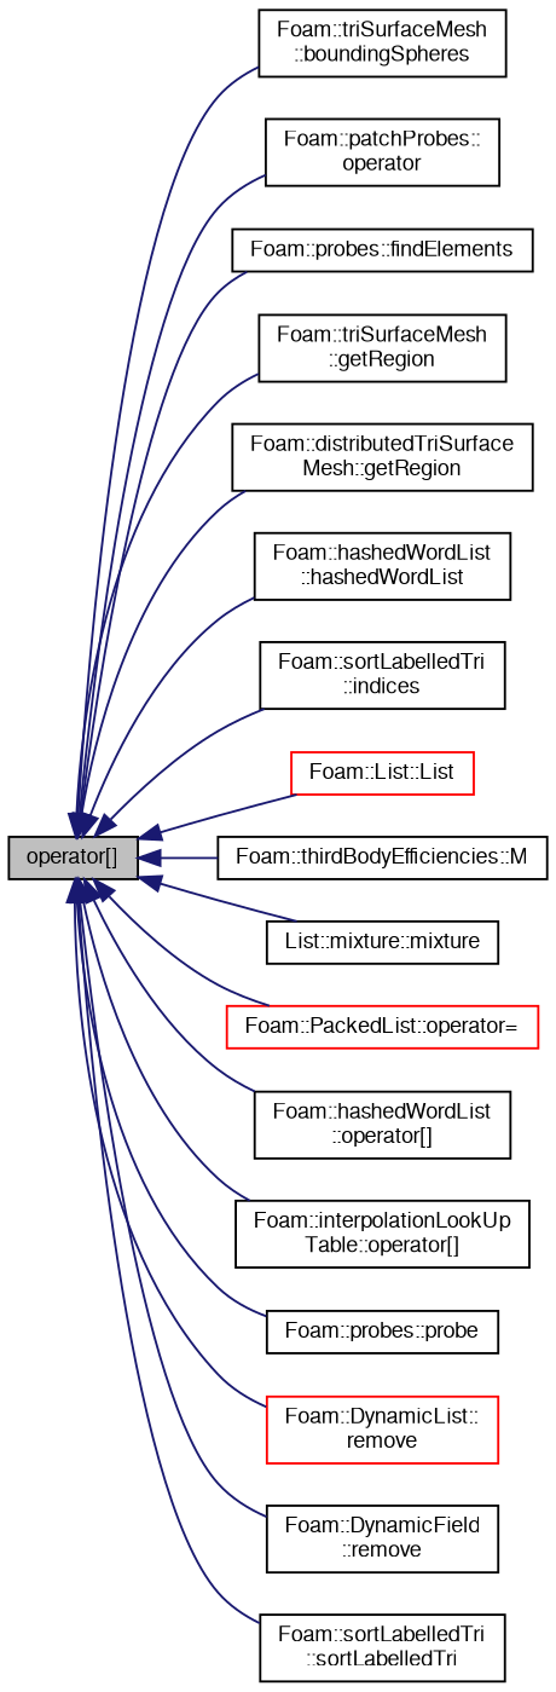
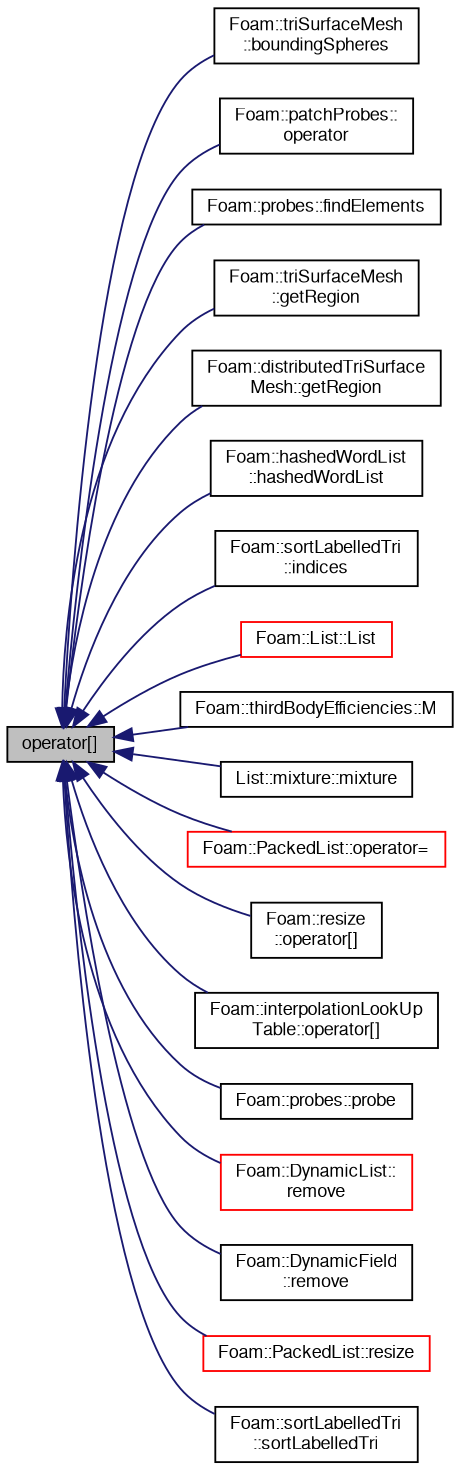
  digraph {
    rankdir=LR
    node [color=black fontname=FreeSans fontsize=10 shape=record]
    edge [color=midnightblue dir=back fontname=FreeSans fontsize=10 labelfontname=FreeSans labelfontsize=10 style=solid]
    n1 [fillcolor=grey75 fontcolor=black height=0.2 label="operator[]" style=filled width=0.4]
    n2 [height=0.2 label="Foam::triSurfaceMesh\l::boundingSpheres" width=0.4]
    n3 [height=0.2 label="Foam::patchProbes::\loperator" width=0.4]
    n4 [height=0.2 label="Foam::probes::findElements" width=0.4]
    n5 [height=0.2 label="Foam::triSurfaceMesh\l::getRegion" width=0.4]
    n6 [height=0.2 label="Foam::distributedTriSurface\lMesh::getRegion" width=0.4]
    n7 [height=0.2 label="Foam::hashedWordList\l::hashedWordList" width=0.4]
    n8 [height=0.2 label="Foam::sortLabelledTri\l::indices" width=0.4]
    n9 [color=red height=0.2 label="Foam::List::List" width=0.4]
    n10 [height=0.2 label="Foam::thirdBodyEfficiencies::M" width=0.4]
    n11 [height=0.2 label="List::mixture::mixture" width=0.4]
    n12 [color=red height=0.2 label="Foam::PackedList::operator=" width=0.4]
-   n13 [height=0.2 label="Foam::hashedWordList\l::operator[]" width=0.4]
+   n13 [height=0.2 label="Foam::resize\l::operator[]" width=0.4]
    n14 [height=0.2 label="Foam::interpolationLookUp\lTable::operator[]" width=0.4]
    n15 [height=0.2 label="Foam::probes::probe" width=0.4]
    n16 [color=red height=0.2 label="Foam::DynamicList::\lremove" width=0.4]
    n17 [height=0.2 label="Foam::DynamicField\l::remove" width=0.4]
+   n18 [color=red height=0.2 label="Foam::PackedList::resize" width=0.4]
    n19 [height=0.2 label="Foam::sortLabelledTri\l::sortLabelledTri" width=0.4]
    n1 -> n2
    n1 -> n3
    n1 -> n4
    n1 -> n5
    n1 -> n6
    n1 -> n7
    n1 -> n8
    n1 -> n9
    n1 -> n10
    n1 -> n11
    n1 -> n12
    n1 -> n13
    n1 -> n14
    n1 -> n15
    n1 -> n16
    n1 -> n17
+   n1 -> n18
    n1 -> n19
  }
